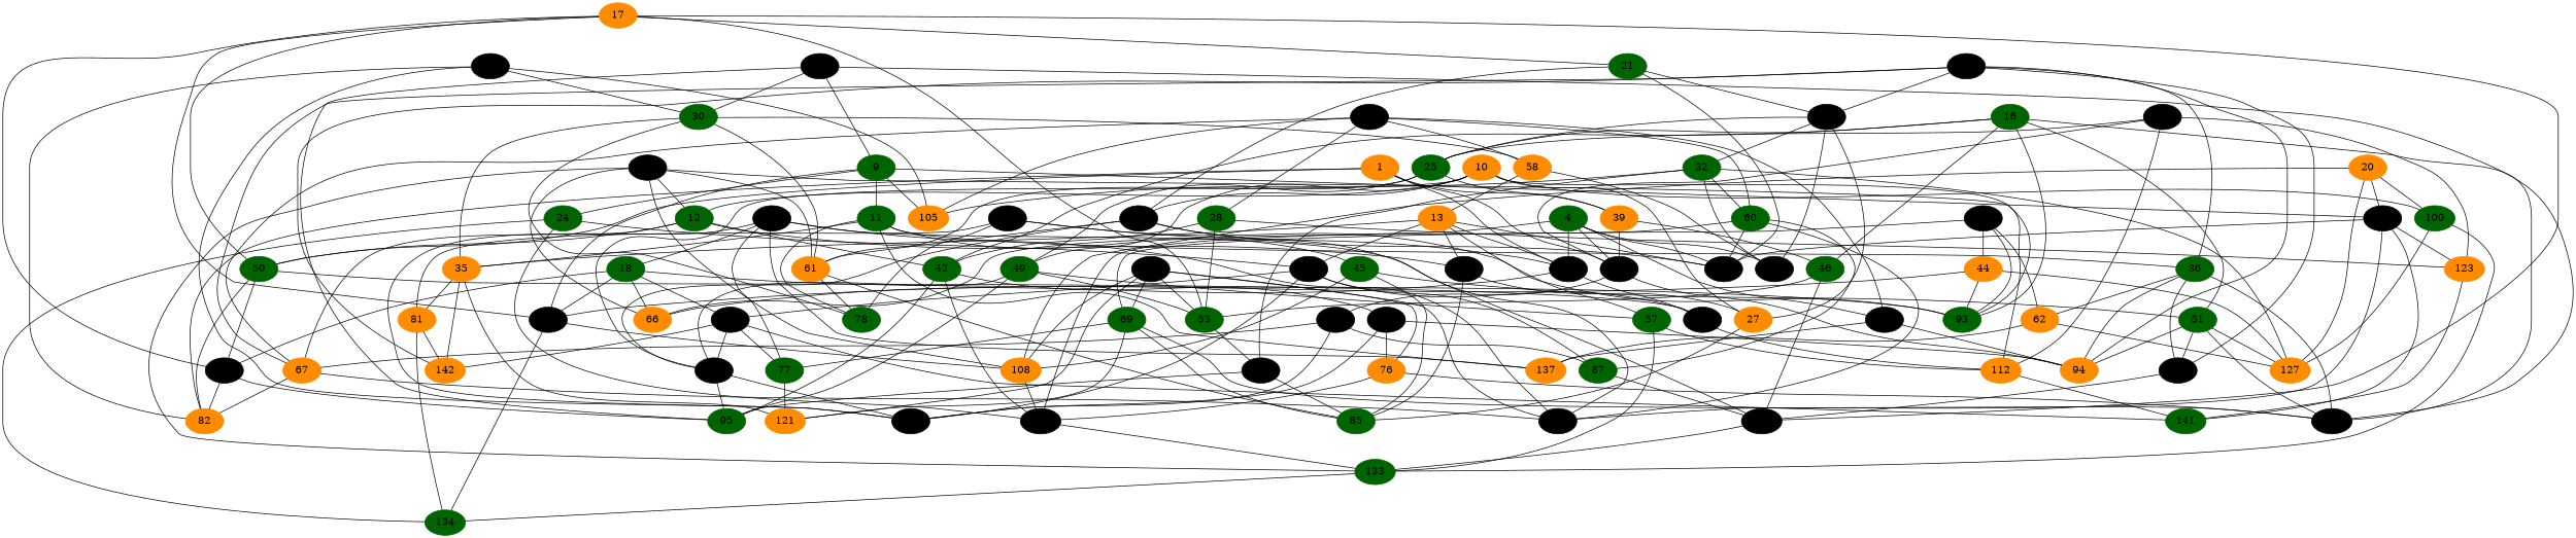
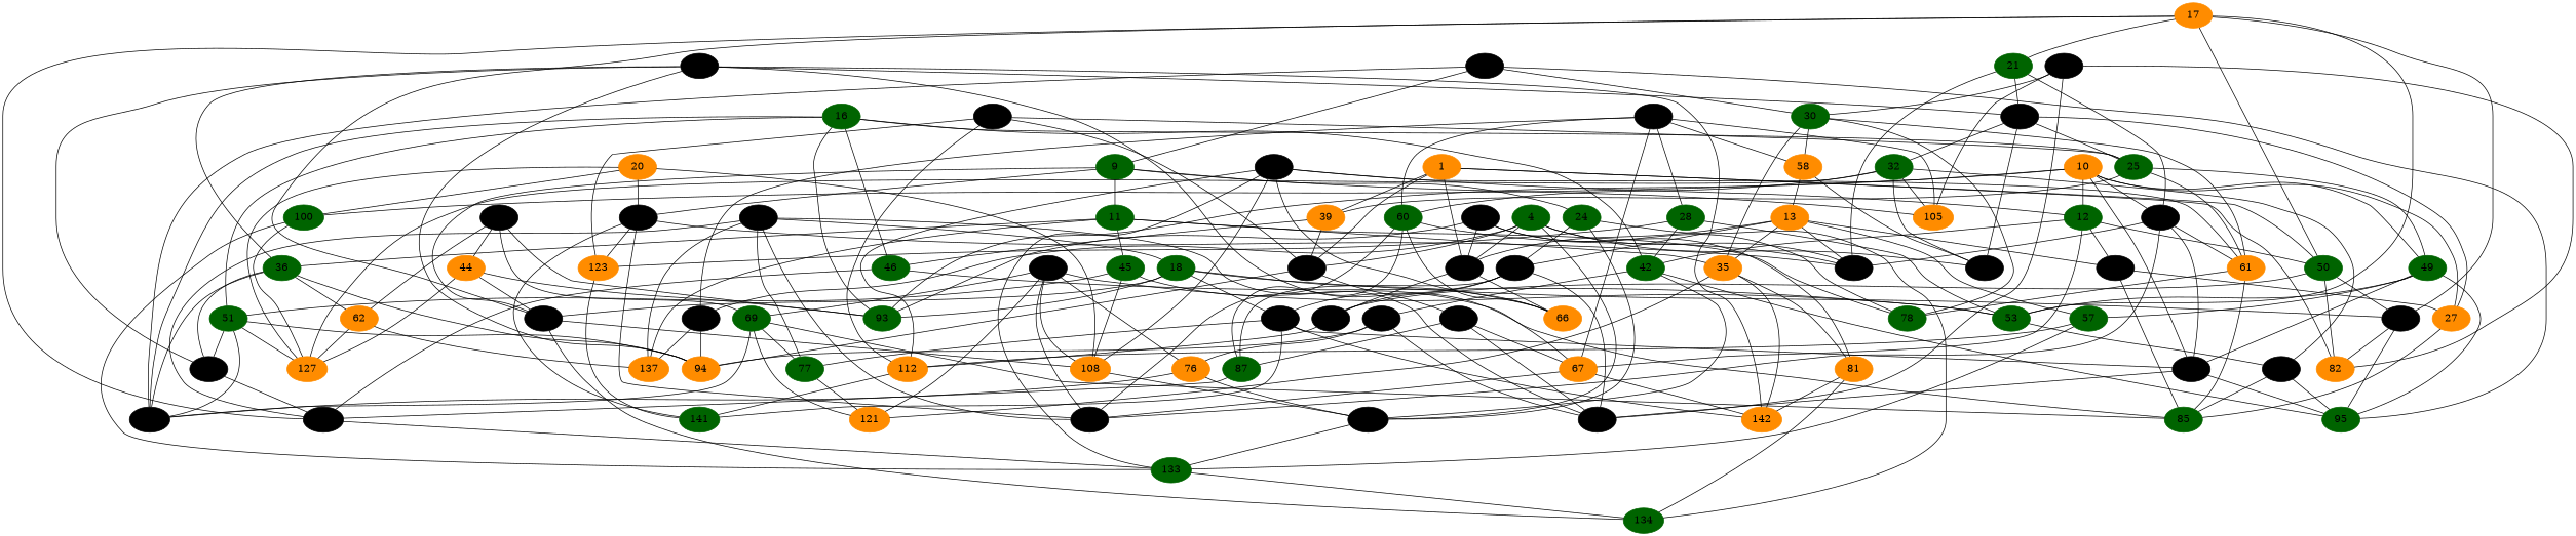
  graph {
    node [color=black style=filled]
    1 [color=darkorange super="+59"]
    39 [color=darkorange]
    48 [super="+114"]
    50 [color=darkgreen super="+63"]
    64 [super="+115"]
    82 [color=darkorange super="+122"]
    27 [color=darkorange]
    85 [color=darkgreen super="+102"]
    46 [color=darkgreen]
    94 [color=darkorange super="+103"]
    65
    54 [super="+126"]
    99
    66 [color=darkorange]
    2 [super="+19"]
    12 [color=darkgreen super="+40"]
    61 [color=darkorange super="+90"]
    108 [color=darkorange super="+111"]
    112 [color=darkorange super="+129"]
    133 [color=darkgreen super="+145"]
    67 [color=darkorange super="+107"]
    15
    42 [color=darkgreen super="+92"]
    78 [color=darkgreen]
    124 [super="+130"]
    141 [color=darkgreen]
    134 [color=darkgreen]
    3 [super="+75"]
    18 [color=darkgreen super="+144"]
    71 [super="+131"]
    77 [color=darkgreen]
    80 [super="+110"]
    113 [super="+118"]
    137 [color=darkorange]
    93 [color=darkgreen super="+97"]
    89 [super="+139"]
    41 [super="+72"]
    121 [color=darkorange]
    4 [color=darkgreen super="+86"]
    34
    84 [super="+96"]
    88
    25 [color=darkgreen super="+38"]
    49 [color=darkgreen super="+132"]
    5
    123 [color=darkorange]
    9 [color=darkgreen super="+117"]
    105 [color=darkorange]
    11 [color=darkgreen super="+128"]
    22 [super="+91"]
    24 [color=darkgreen]
    6
    30 [color=darkgreen super="+55"]
    95 [color=darkgreen super="+119"]
    109 [super="+143"]
    58 [color=darkorange]
    35 [color=darkorange super="+104"]
    7 [super="+140"]
    28 [color=darkgreen]
    60 [color=darkgreen super="+79"]
    53 [color=darkgreen super="+146"]
    13 [color=darkorange super="+120"]
    87 [color=darkgreen]
    44 [color=darkorange]
    8
    62 [color=darkorange]
    69 [color=darkgreen super="+138"]
    127 [color=darkorange super="+136"]
    36 [color=darkgreen super="+43"]
    45 [color=darkgreen]
    33 [super="+147"]
    10 [color=darkorange super="+26"]
    56 [super="+116"]
    68 [super="+98"]
    100 [color=darkgreen]
    57 [color=darkgreen]
    142 [color=darkorange]
    81 [color=darkorange]
    52
    51 [color=darkgreen super="+106"]
    74
    14 [super="+47"]
    23 [super="+101"]
    32 [color=darkgreen super="+125"]
    16 [color=darkgreen super="+70"]
    17 [color=darkorange super="+135"]
    21 [color=darkgreen]
    83
    20 [color=darkorange]
    29
    31 [super="+73"]
    76 [color=darkorange]
    37
    1 -- 39
    1 -- 48
    1 -- 50
    1 -- 64
    1 -- 82
    39 -- 48
    39 -- 46
    48 -- 94
    48 -- 65
    50 -- 82
    50 -- 54
    50 -- 99
    64 -- 99
    64 -- 66
    27 -- 85
    46 -- 113
    46 -- 53
    65 -- 67
    65 -- 80
    65 -- 87
    54 -- 82 [weight=2]
    54 -- 95
    99 -- 112
    2 -- 66
    2 -- 12
    2 -- 61
    2 -- 108
    2 -- 112
    2 -- 133
    12 -- 50
    12 -- 67
    12 -- 15
    12 -- 42
    61 -- 85
    61 -- 78
    108 -- 124
    112 -- 141
    133 -- 134
-   67 -- 82
+   67 -- 142
    67 -- 71
    15 -- 27
    15 -- 85
    42 -- 124
    42 -- 95
    42 -- 74
    124 -- 133
    3 -- 18
    3 -- 71
    3 -- 77
    3 -- 80
    3 -- 113
    3 -- 137
    18 -- 54
    18 -- 66
    18 -- 93
    18 -- 89
    18 -- 41
    77 -- 121
    113 -- 133
    89 -- 108
    89 -- 134
    41 -- 141
    41 -- 77
    41 -- 68
    41 -- 142
    4 -- 48
    4 -- 64
    4 -- 124
    4 -- 34
    4 -- 84
    4 -- 88
    34 -- 94
    34 -- 137
    25 -- 39
    25 -- 61
    25 -- 49
    49 -- 95
    49 -- 53
    49 -- 68
    49 -- 57
    5 -- 48
    5 -- 112
    5 -- 25
    5 -- 123
    123 -- 141
    9 -- 89
    9 -- 105
    9 -- 11
    9 -- 22
    9 -- 24
    11 -- 78
    11 -- 137
    11 -- 35
    11 -- 36
    11 -- 45
    22 -- 141
    22 -- 71
    22 -- 84
    22 -- 123
    24 -- 124
    24 -- 134
    24 -- 33
    6 -- 9
    6 -- 30
    6 -- 95
    6 -- 109
    30 -- 61
    30 -- 78
    30 -- 58
    30 -- 35
    58 -- 88
    58 -- 13
    35 -- 121
    35 -- 142
    35 -- 81
    7 -- 67
    7 -- 34
    7 -- 105
    7 -- 58
    7 -- 28
    7 -- 60
    28 -- 42
    28 -- 123
    28 -- 53
    60 -- 66
    60 -- 71
    60 -- 84
    60 -- 87
    53 -- 83
    13 -- 64
    13 -- 15
    13 -- 84
    13 -- 35
    13 -- 33
    13 -- 57
    87 -- 113
    44 -- 93
    44 -- 89
    44 -- 127
    8 -- 93
    8 -- 44
    8 -- 62
    8 -- 69
    62 -- 137
    62 -- 127
    69 -- 85
    69 -- 77
    69 -- 121
    69 -- 109
    36 -- 94
    36 -- 109
    36 -- 62
    36 -- 52
    45 -- 85
    45 -- 108
    45 -- 51
    33 -- 99
    33 -- 80
    33 -- 41
    33 -- 87
    10 -- 27
    10 -- 12
    10 -- 93
    10 -- 49
    10 -- 56
    10 -- 68
    10 -- 100
    56 -- 61
    56 -- 71
    56 -- 84
    56 -- 68
    68 -- 80
    68 -- 95
    100 -- 133
    100 -- 127
    57 -- 112
    57 -- 133
    81 -- 134
    81 -- 142
    52 -- 113
    51 -- 94
    51 -- 109
    51 -- 127
    51 -- 52
    74 -- 94
    74 -- 80
    74 -- 76
    14 -- 94
    14 -- 67
    14 -- 36
    14 -- 142
    14 -- 52
    14 -- 23
    23 -- 27
    23 -- 88
    23 -- 25
    23 -- 32
    32 -- 88
    32 -- 105
    32 -- 60
    32 -- 127
    32 -- 83
    16 -- 46
    16 -- 42
    16 -- 93
    16 -- 25
    16 -- 109
    16 -- 51
    17 -- 50
    17 -- 54
    17 -- 113
    17 -- 89
    17 -- 53
    17 -- 21
    21 -- 84
    21 -- 56
    21 -- 23
    83 -- 85
    83 -- 95
    20 -- 108
    20 -- 22
    20 -- 127
    20 -- 100
    29 -- 82
    29 -- 80
    29 -- 105
    29 -- 30
    31 -- 108
    31 -- 71
    31 -- 121
    31 -- 53
    31 -- 69
    31 -- 76
    76 -- 124
    76 -- 109
    37 -- 64
    37 -- 78
    37 -- 93
    37 -- 81
  }
